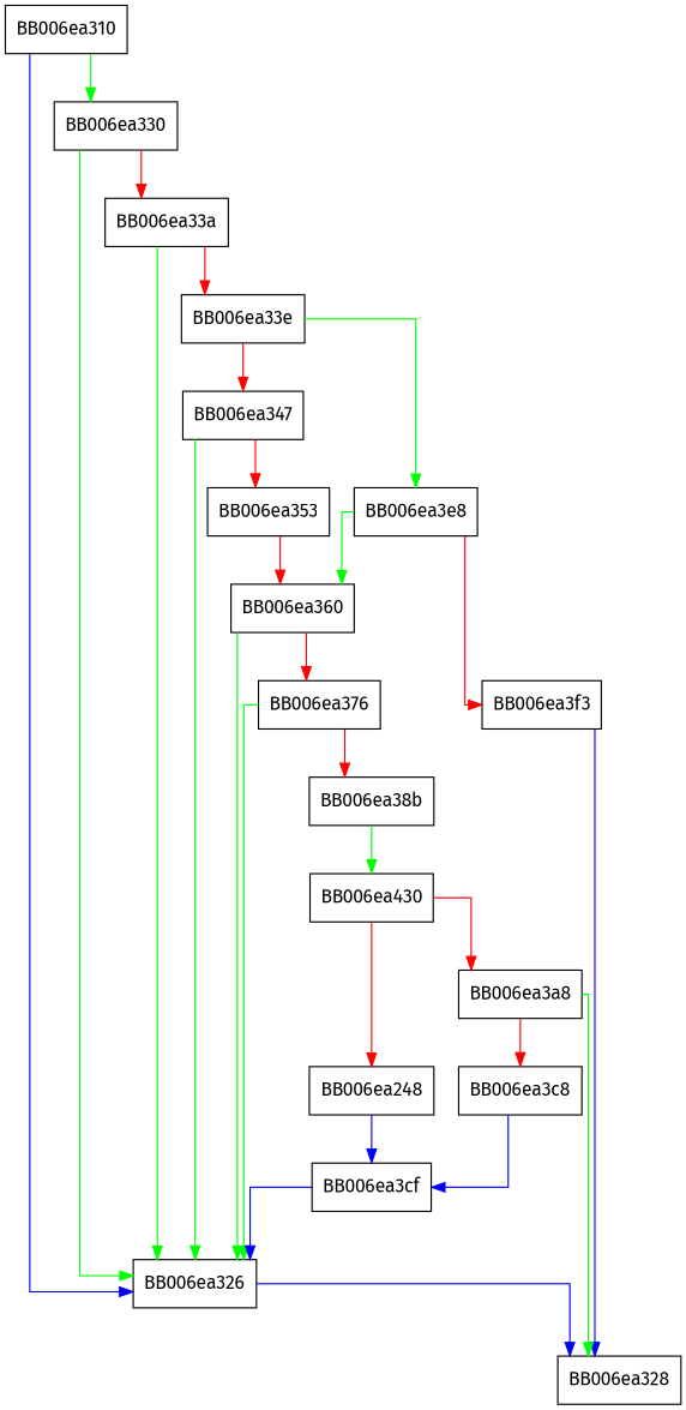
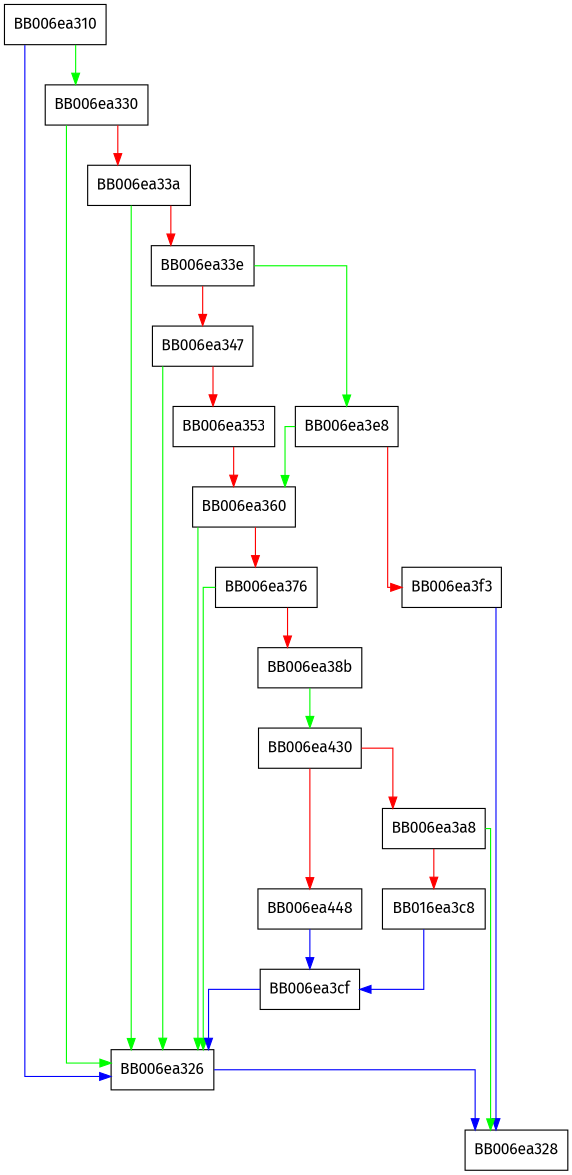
  digraph {
    fontname="Fira Sans"
    splines=ortho
    node [fontname="Fira Sans" shape=box]
    edge [color=red fontname="Fira Sans"]
    BB006ea310
    BB006ea330
    BB006ea326
    BB006ea33a
    BB006ea328
    BB006ea33e
    BB006ea3e8
    BB006ea347
    BB006ea360
    BB006ea3f3
    BB006ea353
    BB006ea376
    BB006ea38b
    BB006ea430
    BB006ea3a8
-   BB006ea448 [label=BB006ea248]
-   BB006ea3c8
+   BB006ea448
+   BB006ea3c8 [label=BB016ea3c8]
    BB006ea3cf
    BB006ea310 -> BB006ea330 [color=green]
    BB006ea310 -> BB006ea326 [color=blue]
    BB006ea330 -> BB006ea326 [color=green]
    BB006ea330 -> BB006ea33a
    BB006ea326 -> BB006ea328 [color=blue]
    BB006ea33a -> BB006ea326 [color=green]
    BB006ea33a -> BB006ea33e
    BB006ea33e -> BB006ea3e8 [color=green]
    BB006ea33e -> BB006ea347
    BB006ea3e8 -> BB006ea360 [color=green]
    BB006ea3e8 -> BB006ea3f3
    BB006ea347 -> BB006ea326 [color=green]
    BB006ea347 -> BB006ea353
    BB006ea360 -> BB006ea326 [color=green]
    BB006ea360 -> BB006ea376
    BB006ea3f3 -> BB006ea328 [color=blue]
    BB006ea353 -> BB006ea360
    BB006ea376 -> BB006ea326 [color=green]
    BB006ea376 -> BB006ea38b
    BB006ea38b -> BB006ea430 [color=green]
    BB006ea430 -> BB006ea3a8
    BB006ea430 -> BB006ea448
    BB006ea3a8 -> BB006ea328 [color=green]
    BB006ea3a8 -> BB006ea3c8
    BB006ea448 -> BB006ea3cf [color=blue]
    BB006ea3c8 -> BB006ea3cf [color=blue]
    BB006ea3cf -> BB006ea326 [color=blue]
  }
